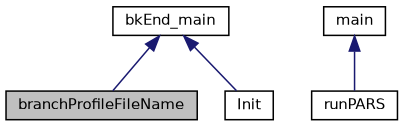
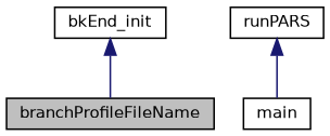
  digraph {
    rankdir=TB
    node [color=black fillcolor=white fontname=Helvetica fontsize=10 shape=record style=filled]
    edge [color=midnightblue dir=back fontname=Helvetica fontsize=10 labelfontname=Helvetica labelfontsize=10 style=solid]
    n1 [fillcolor=grey75 fontcolor=black height=0.2 label=branchProfileFileName width=0.4]
-   n2 [height=0.2 label=bkEnd_main width=0.4]
-   n3 [height=0.2 label=Init width=0.4]
+   n2 [height=0.2 label=bkEnd_init width=0.4]
    n4 [height=0.2 label=runPARS width=0.4]
    n5 [height=0.2 label=main width=0.4]
    n2 -> n1
-   n2 -> n3
-   n5 -> n4
+   n4 -> n5
  }
